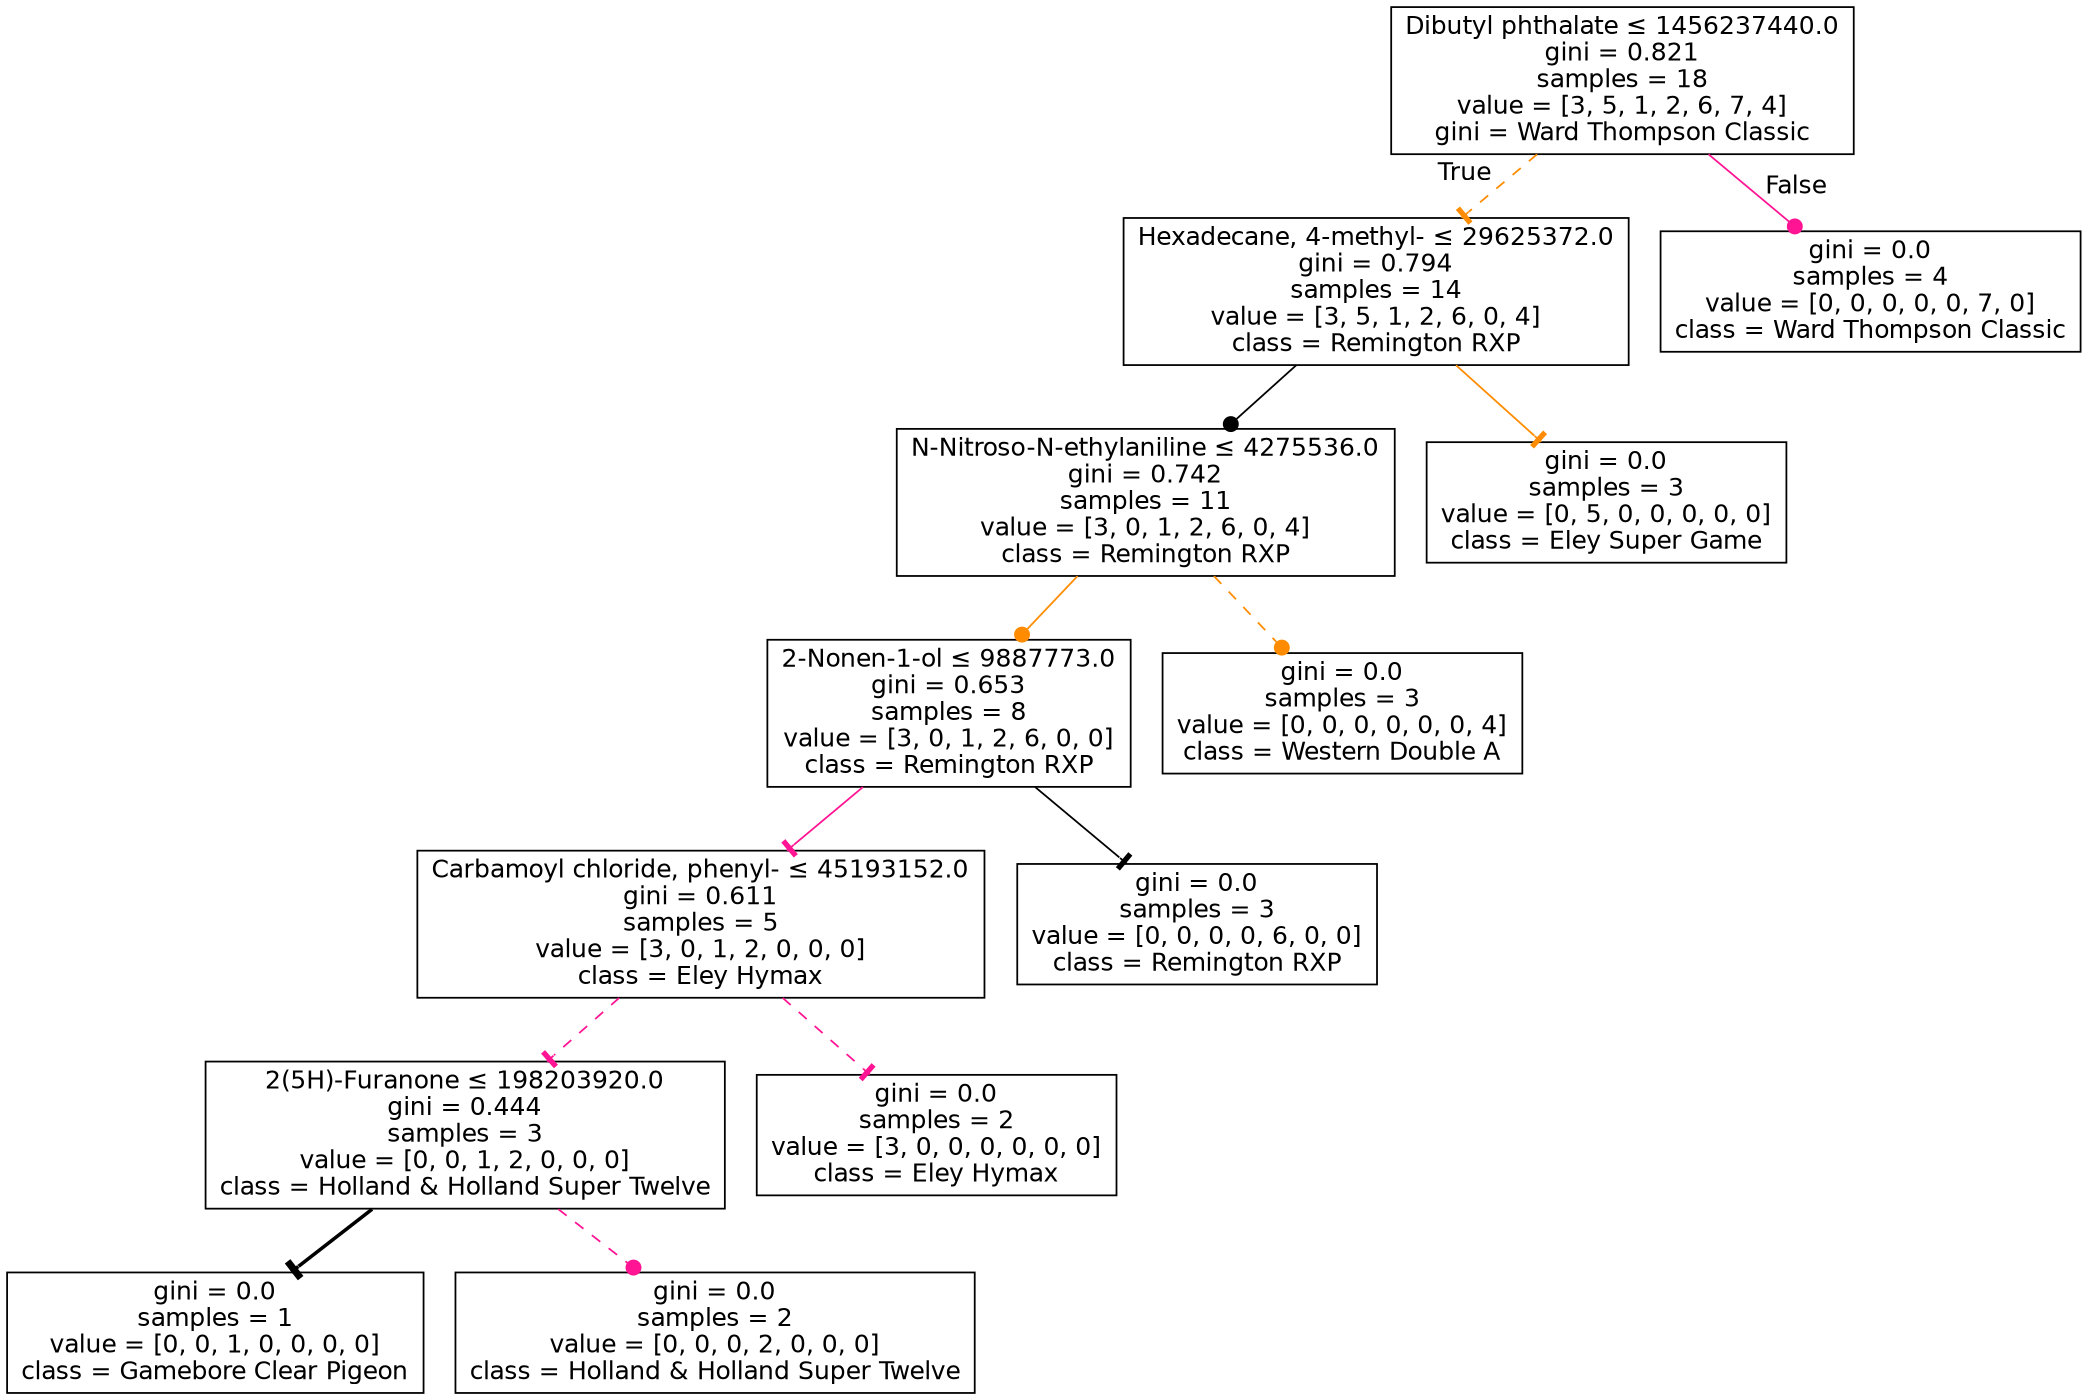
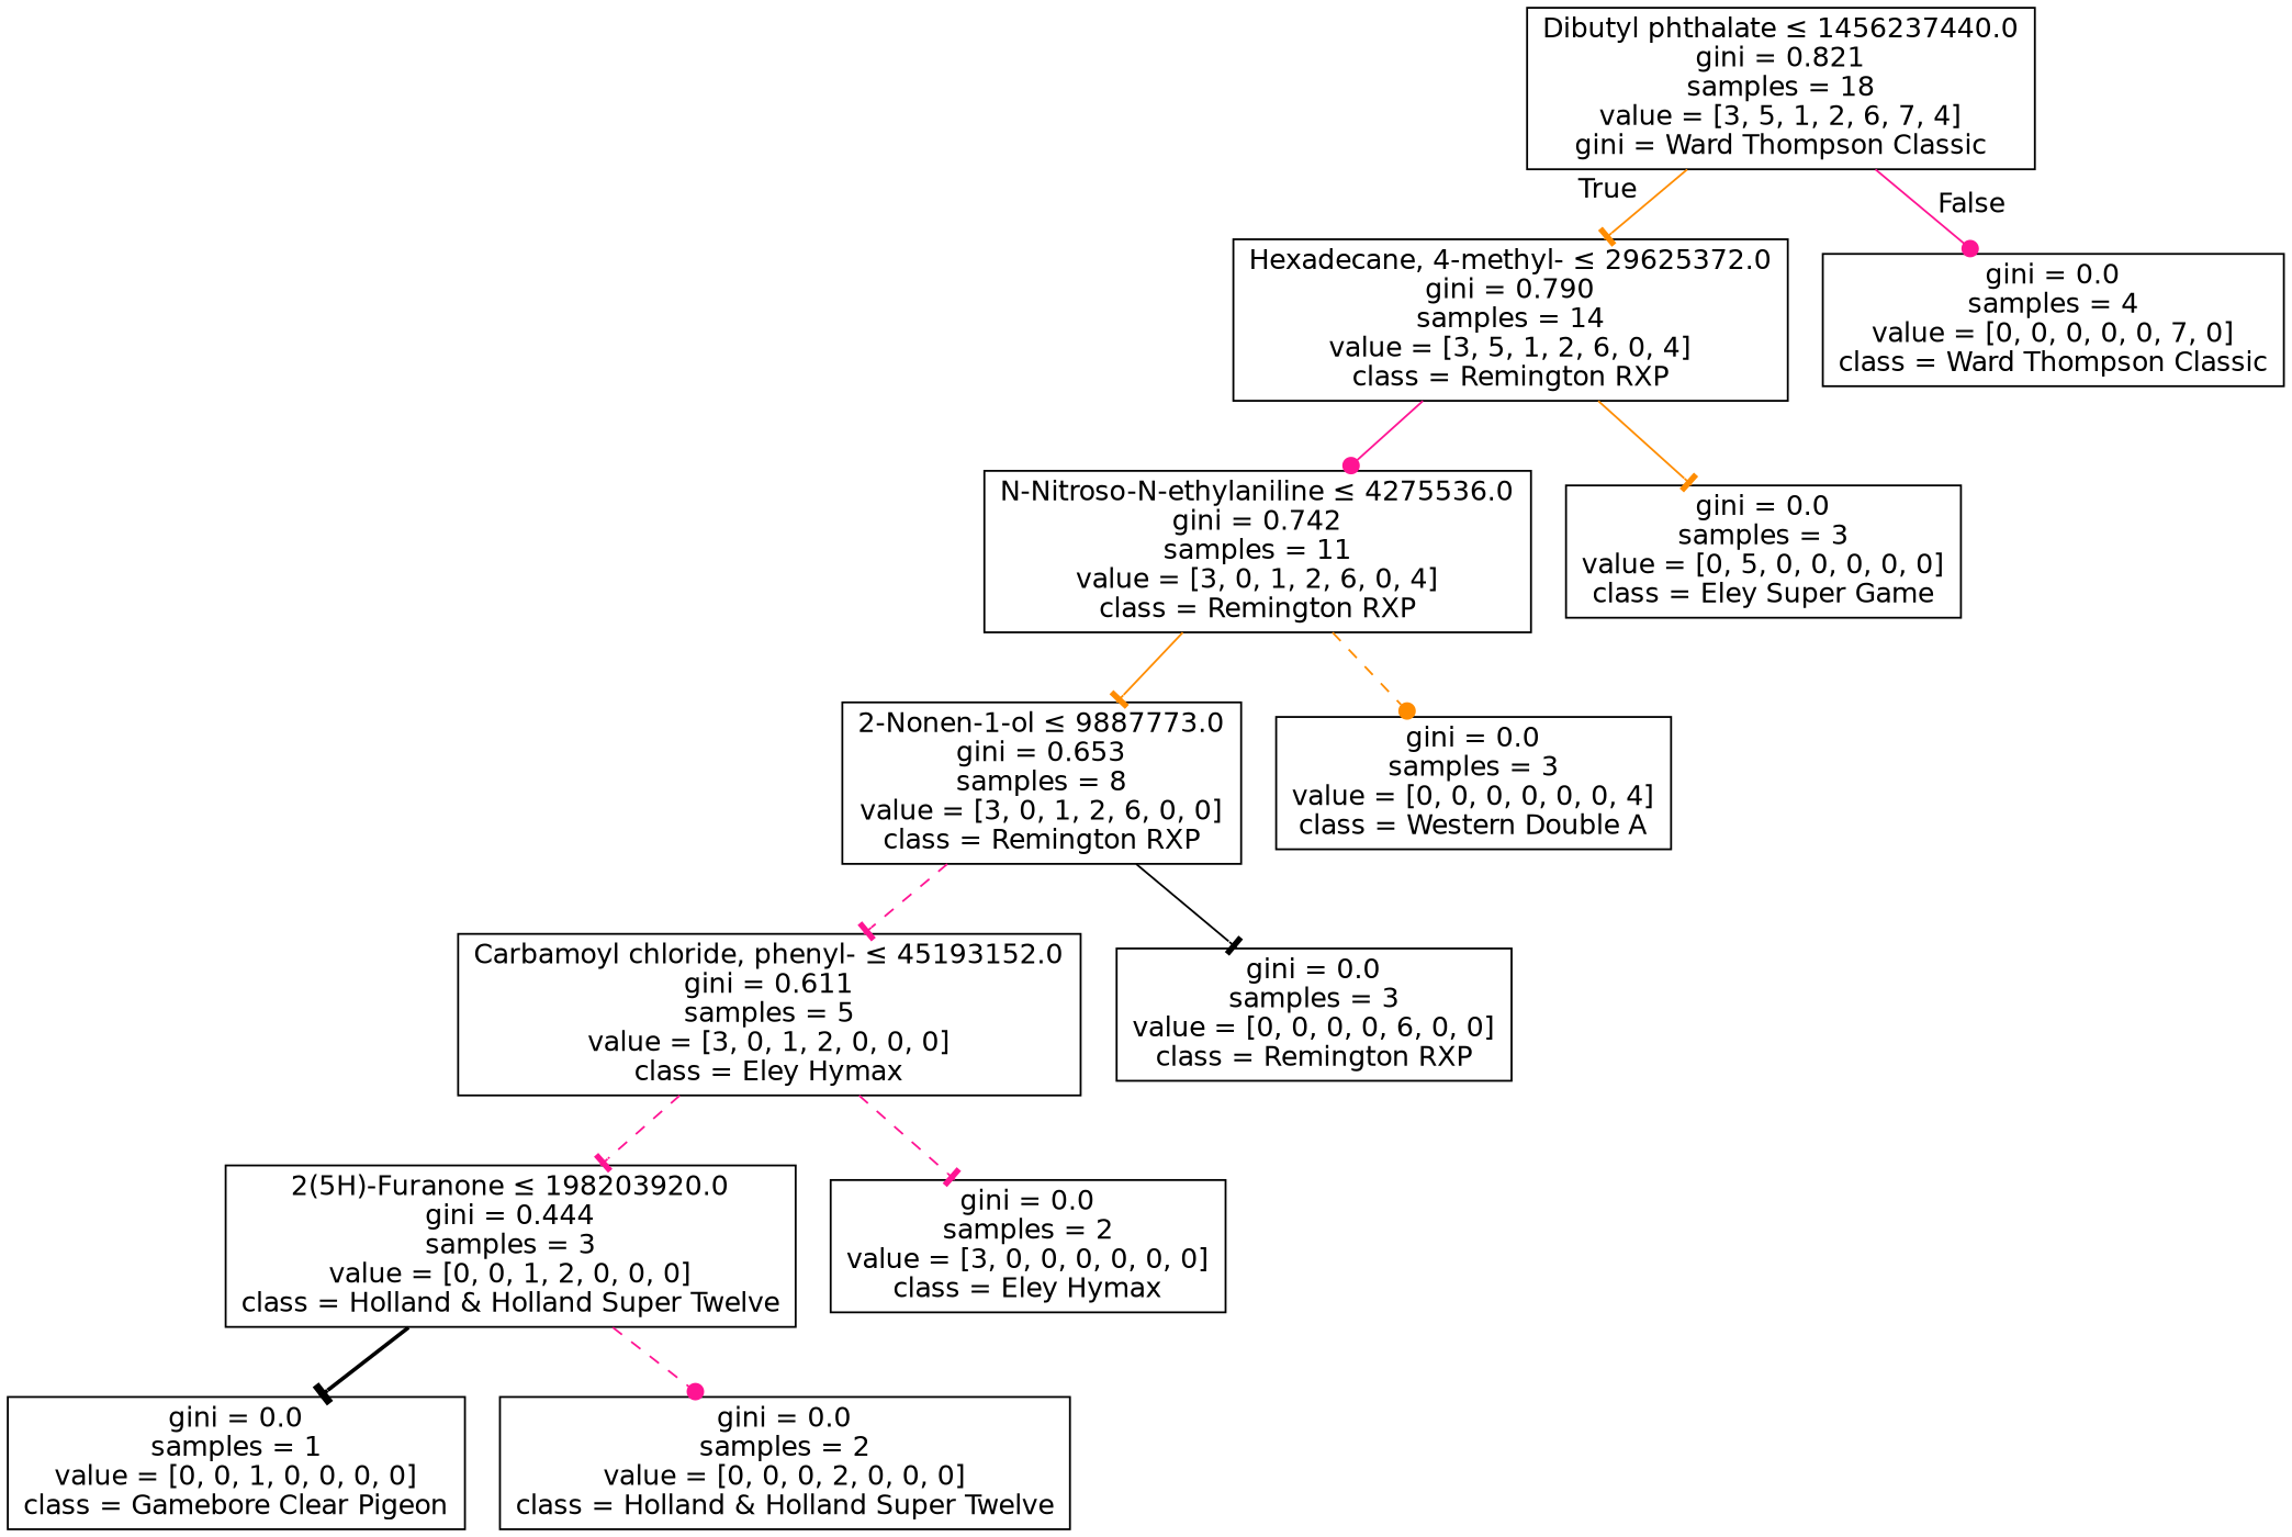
  digraph {
    node [fontname=helvetica shape=box]
    edge [arrowhead=tee color=deeppink fontname=helvetica style=dashed]
    n1 [label=<Dibutyl phthalate &le; 1456237440.0<br/>gini = 0.821<br/>samples = 18<br/>value = [3, 5, 1, 2, 6, 7, 4]<br/>gini = Ward Thompson Classic>]
-   n2 [label=<Hexadecane, 4-methyl- &le; 29625372.0<br/>gini = 0.794<br/>samples = 14<br/>value = [3, 5, 1, 2, 6, 0, 4]<br/>class = Remington RXP>]
+   n2 [label=<Hexadecane, 4-methyl- &le; 29625372.0<br/>gini = 0.790<br/>samples = 14<br/>value = [3, 5, 1, 2, 6, 0, 4]<br/>class = Remington RXP>]
    n3 [label=<gini = 0.0<br/>samples = 4<br/>value = [0, 0, 0, 0, 0, 7, 0]<br/>class = Ward Thompson Classic>]
    n4 [label=<N-Nitroso-N-ethylaniline &le; 4275536.0<br/>gini = 0.742<br/>samples = 11<br/>value = [3, 0, 1, 2, 6, 0, 4]<br/>class = Remington RXP>]
    n5 [label=<gini = 0.0<br/>samples = 3<br/>value = [0, 5, 0, 0, 0, 0, 0]<br/>class = Eley Super Game>]
    n6 [label=<2-Nonen-1-ol &le; 9887773.0<br/>gini = 0.653<br/>samples = 8<br/>value = [3, 0, 1, 2, 6, 0, 0]<br/>class = Remington RXP>]
    n7 [label=<gini = 0.0<br/>samples = 3<br/>value = [0, 0, 0, 0, 0, 0, 4]<br/>class = Western Double A>]
    n8 [label=<Carbamoyl chloride, phenyl- &le; 45193152.0<br/>gini = 0.611<br/>samples = 5<br/>value = [3, 0, 1, 2, 0, 0, 0]<br/>class = Eley Hymax>]
    n9 [label=<gini = 0.0<br/>samples = 3<br/>value = [0, 0, 0, 0, 6, 0, 0]<br/>class = Remington RXP>]
    n10 [label=<2(5H)-Furanone &le; 198203920.0<br/>gini = 0.444<br/>samples = 3<br/>value = [0, 0, 1, 2, 0, 0, 0]<br/>class = Holland &amp; Holland Super Twelve>]
    n11 [label=<gini = 0.0<br/>samples = 2<br/>value = [3, 0, 0, 0, 0, 0, 0]<br/>class = Eley Hymax>]
    n12 [label=<gini = 0.0<br/>samples = 1<br/>value = [0, 0, 1, 0, 0, 0, 0]<br/>class = Gamebore Clear Pigeon>]
    n13 [label=<gini = 0.0<br/>samples = 2<br/>value = [0, 0, 0, 2, 0, 0, 0]<br/>class = Holland &amp; Holland Super Twelve>]
-   n1 -> n2 [color=darkorange headlabel=True labelangle=45 labeldistance=2.5]
+   n1 -> n2 [color=darkorange headlabel=True labelangle=45 labeldistance=2.5 style=solid]
    n1 -> n3 [arrowhead=dot headlabel=False labelangle=-45 labeldistance=2.5 style=solid]
-   n2 -> n4 [arrowhead=dot color=black style=solid]
+   n2 -> n4 [arrowhead=dot style=solid]
    n2 -> n5 [color=darkorange style=solid]
-   n4 -> n6 [arrowhead=dot color=darkorange style=solid]
+   n4 -> n6 [color=darkorange style=solid]
    n4 -> n7 [arrowhead=dot color=darkorange]
-   n6 -> n8 [style=solid]
+   n6 -> n8
    n6 -> n9 [color=black style=solid]
    n8 -> n10
    n8 -> n11
    n10 -> n12 [color=black style=bold]
    n10 -> n13 [arrowhead=dot]
  }
